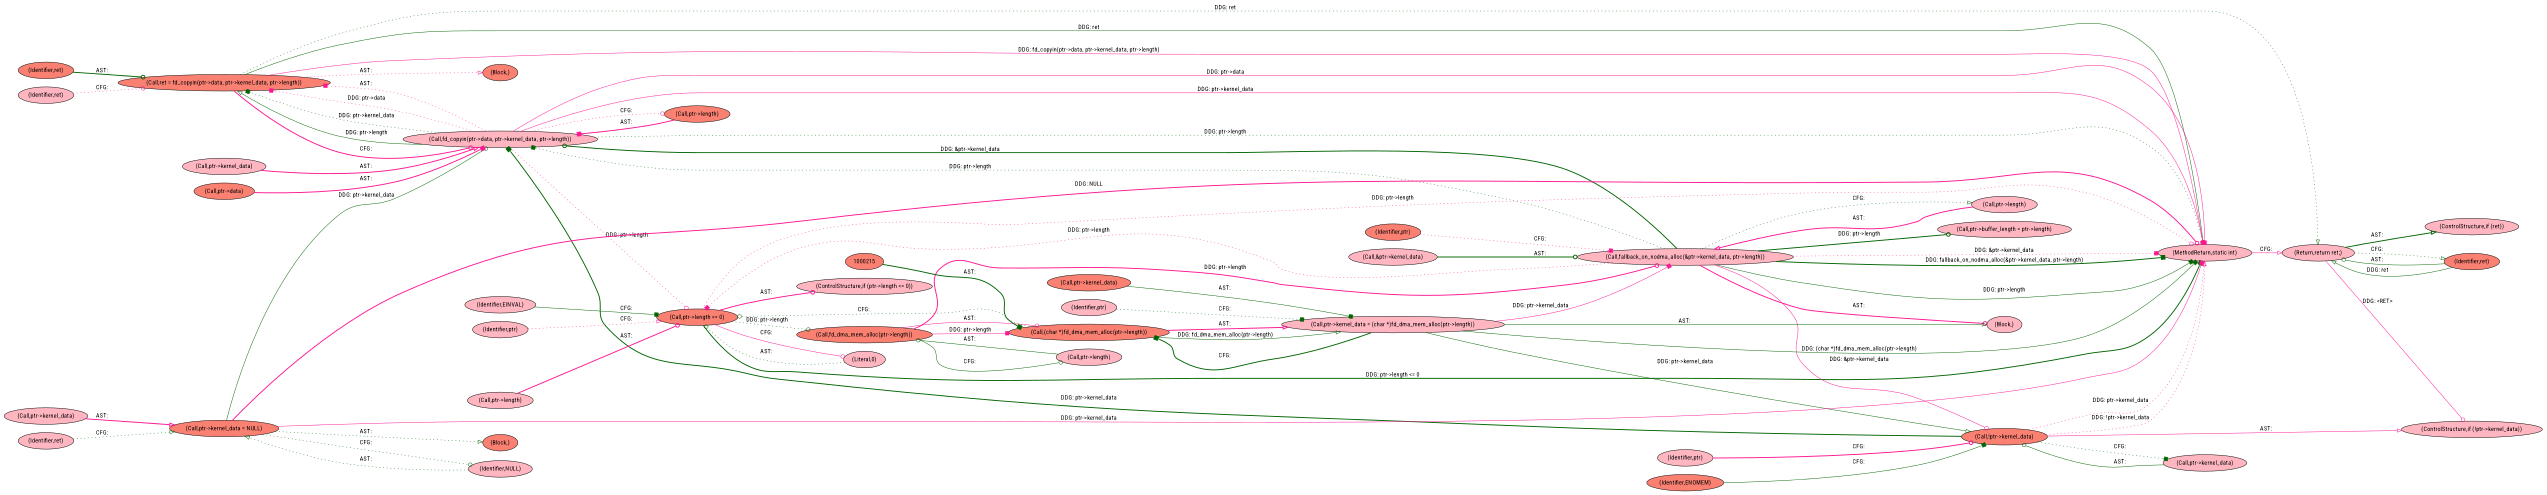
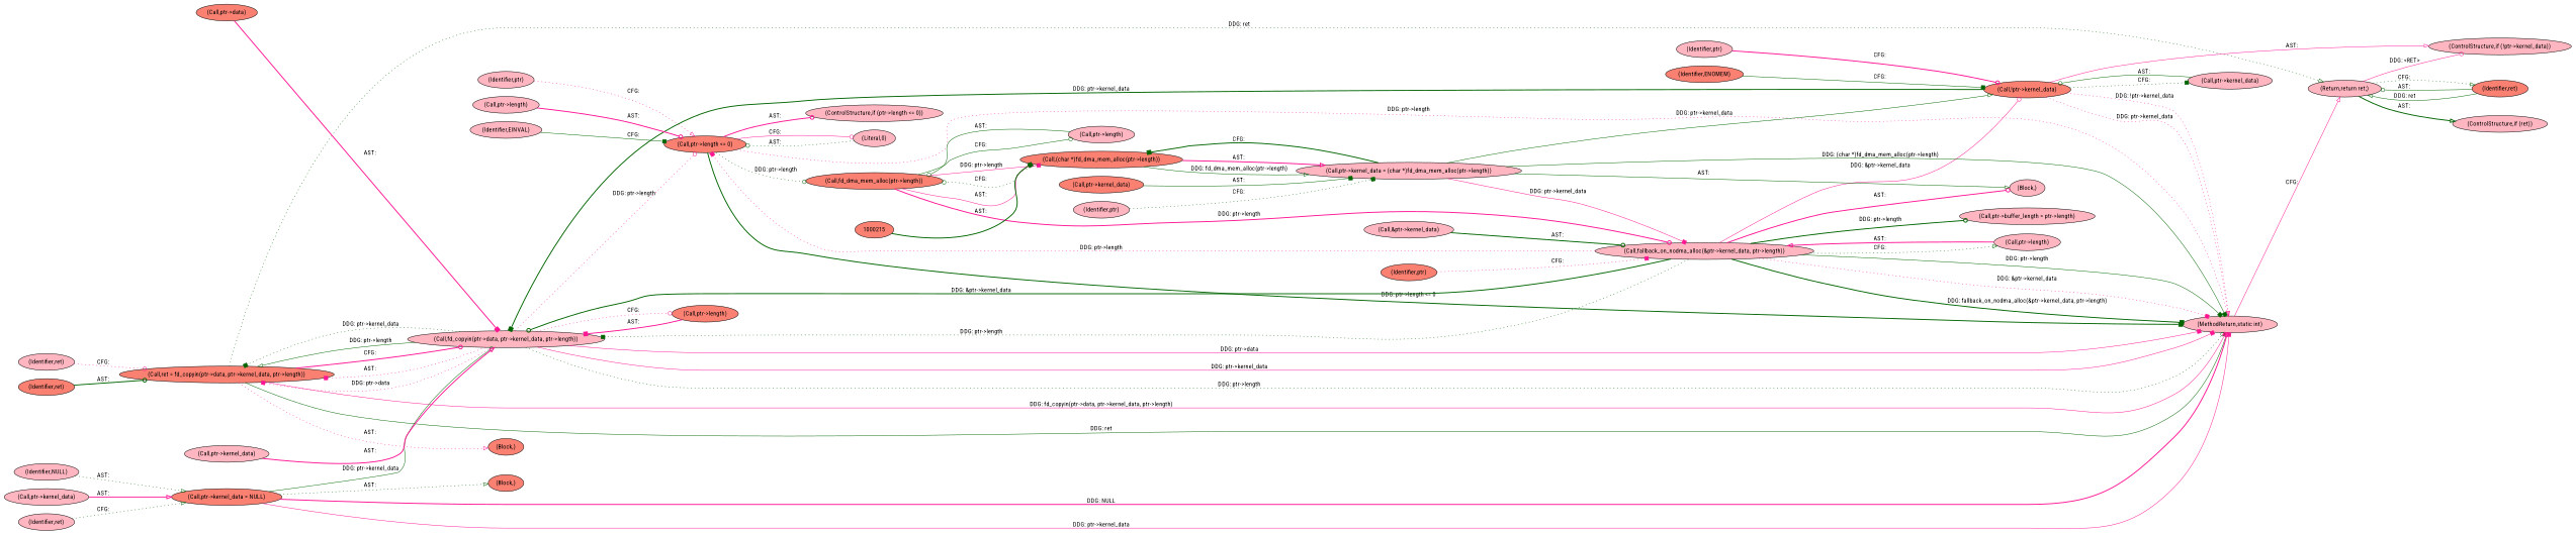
  digraph {
    fontname="Roboto Condensed"
    rankdir=LR
    node [fillcolor=lightpink fontname="Roboto Condensed" style=filled]
    edge [arrowhead=odot color=darkgreen fontname="Roboto Condensed" style=dotted]
    n1 [fillcolor=salmon label="(Call,ret = fd_copyin(ptr->data, ptr->kernel_data, ptr->length))"]
    n2 [label="(Call,fd_copyin(ptr->data, ptr->kernel_data, ptr->length))"]
    n3 [label="(Return,return ret;)"]
    n4 [label="(MethodReturn,static int)"]
    n5 [fillcolor=salmon label="(Block,)"]
    n6 [fillcolor=salmon label="(Call,ptr->length <= 0)"]
    n7 [fillcolor=salmon label="(Call,ptr->length)"]
    n8 [label="(ControlStructure,if (!ptr->kernel_data))"]
    n9 [fillcolor=salmon label="(Identifier,ret)"]
    n10 [label="(ControlStructure,if (ret))"]
    n11 [fillcolor=salmon label="(Call,fd_dma_mem_alloc(ptr->length))"]
    n12 [label="(ControlStructure,if (ptr->length <= 0))"]
    n13 [label="(Literal,0)"]
    n14 [label="(Call,fallback_on_nodma_alloc(&ptr->kernel_data, ptr->length))"]
    n15 [fillcolor=salmon label="(Call,!ptr->kernel_data)"]
    n16 [label="(Block,)"]
    n17 [label="(Call,ptr->buffer_length = ptr->length)"]
    n18 [label="(Call,ptr->length)"]
    n19 [label="(Call,ptr->kernel_data)"]
    n20 [label="(Call,ptr->kernel_data = (char *)fd_dma_mem_alloc(ptr->length))"]
    n21 [fillcolor=salmon label="(Call,(char *)fd_dma_mem_alloc(ptr->length))"]
    n22 [label="(Call,ptr->length)"]
    n23 [fillcolor=salmon label="(Call,ptr->kernel_data = NULL)"]
    n24 [fillcolor=salmon label="(Block,)"]
    n25 [label="(Identifier,NULL)"]
    n26 [label="(Call,&ptr->kernel_data)"]
    n27 [label="(Identifier,EINVAL)"]
    n28 [label="(Identifier,ptr)"]
    n29 [fillcolor=salmon label="(Call,ptr->kernel_data)"]
    n30 [label="(Call,ptr->kernel_data)"]
    n31 [label="(Identifier,ptr)"]
    n32 [label="(Call,ptr->kernel_data)"]
    n33 [fillcolor=salmon label="(Identifier,ENOMEM)"]
    n34 [fillcolor=salmon label="(Identifier,ptr)"]
    n35 [fillcolor=salmon label="(Identifier,ret)"]
    n36 [fillcolor=salmon label="(Call,ptr->data)"]
    n37 [label="(Identifier,ptr)"]
    n38 [label="(Identifier,ret)"]
    n39 [label="(Identifier,ret)"]
    n40 [label="(Call,ptr->length)"]
    1000215 [fillcolor=salmon]
    n1 -> n2 [color=deeppink label="CFG: " style=bold]
    n1 -> n3 [arrowhead=onormal label="DDG: ret"]
    n1 -> n4 [label="DDG: ret" style=solid]
    n1 -> n4 [arrowhead=box color=deeppink label="DDG: fd_copyin(ptr->data, ptr->kernel_data, ptr->length)" style=solid]
    n1 -> n5 [arrowhead=onormal color=deeppink label="AST: "]
    n2 -> n1 [arrowhead=box color=deeppink label="AST: "]
    n2 -> n1 [arrowhead=box color=deeppink label="DDG: ptr->data"]
    n2 -> n1 [arrowhead=box label="DDG: ptr->kernel_data"]
    n2 -> n1 [arrowhead=onormal label="DDG: ptr->length" style=solid]
    n2 -> n4 [label="DDG: ptr->length"]
    n2 -> n4 [arrowhead=box color=deeppink label="DDG: ptr->data" style=solid]
    n2 -> n4 [arrowhead=box color=deeppink label="DDG: ptr->kernel_data" style=solid]
    n2 -> n6 [color=deeppink label="DDG: ptr->length"]
    n2 -> n7 [color=deeppink label="CFG: "]
    n3 -> n8 [color=deeppink label="DDG: <RET>" style=solid]
    n3 -> n9 [arrowhead=onormal label="CFG: "]
    n3 -> n10 [arrowhead=onormal label="AST: " style=bold]
    n4 -> n3 [arrowhead=onormal color=deeppink label="CFG: " style=solid]
    n6 -> n4 [color=deeppink label="DDG: ptr->length"]
    n6 -> n4 [arrowhead=box label="DDG: ptr->length <= 0" style=bold]
    n6 -> n11 [label="DDG: ptr->length"]
    n6 -> n12 [color=deeppink label="AST: " style=bold]
    n6 -> n13 [color=deeppink label="CFG: " style=solid]
    n7 -> n2 [arrowhead=box color=deeppink label="AST: " style=bold]
    n9 -> n3 [label="AST: " style=solid]
    n9 -> n3 [arrowhead=onormal label="DDG: ret" style=solid]
    n11 -> n14 [color=deeppink label="DDG: ptr->length" style=bold]
    n11 -> n21 [color=deeppink label="AST: " style=solid]
    n11 -> n21 [arrowhead=box color=deeppink label="DDG: ptr->length" style=solid]
    n11 -> n22 [label="CFG: " style=solid]
    n13 -> n6 [label="AST: "]
    n14 -> n2 [label="DDG: &ptr->kernel_data" style=bold]
    n14 -> n2 [arrowhead=box label="DDG: ptr->length"]
    n14 -> n4 [arrowhead=box label="DDG: ptr->length" style=solid]
    n14 -> n4 [arrowhead=box color=deeppink label="DDG: &ptr->kernel_data"]
    n14 -> n4 [arrowhead=box label="DDG: fallback_on_nodma_alloc(&ptr->kernel_data, ptr->length)" style=bold]
    n14 -> n6 [arrowhead=box color=deeppink label="DDG: ptr->length"]
    n14 -> n15 [color=deeppink label="DDG: &ptr->kernel_data" style=solid]
    n14 -> n16 [color=deeppink label="AST: " style=bold]
    n14 -> n17 [label="DDG: ptr->length" style=bold]
    n14 -> n18 [arrowhead=onormal label="CFG: "]
    n15 -> n2 [arrowhead=box label="DDG: ptr->kernel_data" style=bold]
    n15 -> n4 [arrowhead=onormal color=deeppink label="DDG: !ptr->kernel_data"]
    n15 -> n4 [arrowhead=onormal color=deeppink label="DDG: ptr->kernel_data"]
    n15 -> n8 [arrowhead=onormal color=deeppink label="AST: " style=solid]
    n15 -> n19 [arrowhead=box label="CFG: "]
    n18 -> n14 [arrowhead=onormal color=deeppink label="AST: " style=bold]
    n19 -> n15 [label="AST: " style=solid]
    n20 -> n4 [arrowhead=box label="DDG: (char *)fd_dma_mem_alloc(ptr->length)" style=solid]
    n20 -> n14 [arrowhead=box color=deeppink label="DDG: ptr->kernel_data" style=solid]
    n20 -> n15 [arrowhead=onormal label="DDG: ptr->kernel_data" style=solid]
    n20 -> n16 [arrowhead=onormal label="AST: " style=solid]
    n20 -> n21 [arrowhead=box label="CFG: " style=bold]
-   n21 -> n6 [label="CFG: "]
+   n21 -> n11 [label="CFG: "]
    n21 -> n20 [arrowhead=onormal color=deeppink label="AST: " style=bold]
    n21 -> n20 [arrowhead=onormal label="DDG: fd_dma_mem_alloc(ptr->length)" style=solid]
    n22 -> n11 [label="AST: " style=solid]
    n23 -> n2 [label="DDG: ptr->kernel_data" style=solid]
    n23 -> n4 [color=deeppink label="DDG: NULL" style=bold]
    n23 -> n4 [arrowhead=box color=deeppink label="DDG: ptr->kernel_data" style=solid]
    n23 -> n24 [arrowhead=onormal label="AST: "]
-   n23 -> n25 [label="CFG: "]
    n25 -> n23 [arrowhead=onormal label="AST: "]
    n26 -> n14 [label="AST: " style=bold]
    n27 -> n6 [arrowhead=box label="CFG: " style=solid]
    n28 -> n6 [arrowhead=onormal color=deeppink label="CFG: "]
    n29 -> n20 [arrowhead=box label="AST: " style=solid]
    n30 -> n2 [arrowhead=onormal color=deeppink label="AST: " style=bold]
    n31 -> n15 [color=deeppink label="CFG: " style=bold]
    n32 -> n23 [arrowhead=onormal color=deeppink label="AST: " style=bold]
    n33 -> n15 [arrowhead=box label="CFG: " style=solid]
    n34 -> n14 [arrowhead=box color=deeppink label="CFG: "]
    n35 -> n1 [label="AST: " style=bold]
    n36 -> n2 [arrowhead=box color=deeppink label="AST: " style=bold]
    n37 -> n20 [arrowhead=box label="CFG: "]
    n38 -> n1 [color=deeppink label="CFG: "]
    n39 -> n23 [arrowhead=onormal label="CFG: "]
    n40 -> n6 [color=deeppink label="AST: " style=bold]
    1000215 -> n21 [arrowhead=box label="AST: " style=bold]
  }
